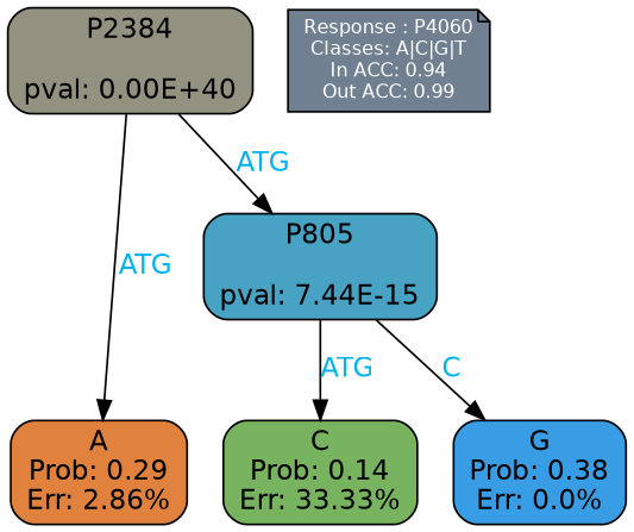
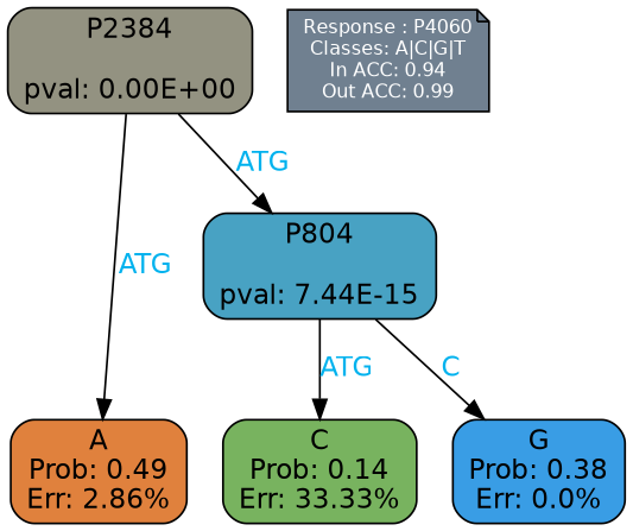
  digraph {
    ranksep=equally
    splines=polylines
    node [color=black fontname=helvetica shape=box style="filled, rounded"]
    edge [fontcolor=deepskyblue2 fontname=helvetica]
    n1 [fillcolor="#78b35f" label="C\nProb: 0.14\nErr: 33.33%"]
    n2 [fillcolor="#399de5" label="G\nProb: 0.38\nErr: 0.0%"]
-   n3 [fillcolor="#e0813d" label="A\nProb: 0.29\nErr: 2.86%"]
+   n3 [fillcolor="#e0813d" label="A\nProb: 0.49\nErr: 2.86%"]
    n4 [align=left fillcolor=slategray fontcolor=white fontsize=10 label="Response : P4060\nClasses: A|C|G|T\nIn ACC: 0.94\nOut ACC: 0.99\n" shape=note style=filled]
-   n5 [fillcolor="#939281" label="P2384\n\npval: 0.00E+40"]
-   n6 [fillcolor="#48a2c3" label="P805\n\npval: 7.44E-15"]
+   n5 [fillcolor="#939281" label="P2384\n\npval: 0.00E+00"]
+   n6 [fillcolor="#48a2c3" label="P804\n\npval: 7.44E-15"]
    subgraph sub_1 {
      rank=same
      n1
      n2
      n3
    }
    subgraph sub_2 {
      rank=same
      n4
      n5
    }
    n5 -> n3 [label=ATG]
    n5 -> n6 [label=ATG]
    n6 -> n1 [label=ATG]
    n6 -> n2 [label=C]
  }
